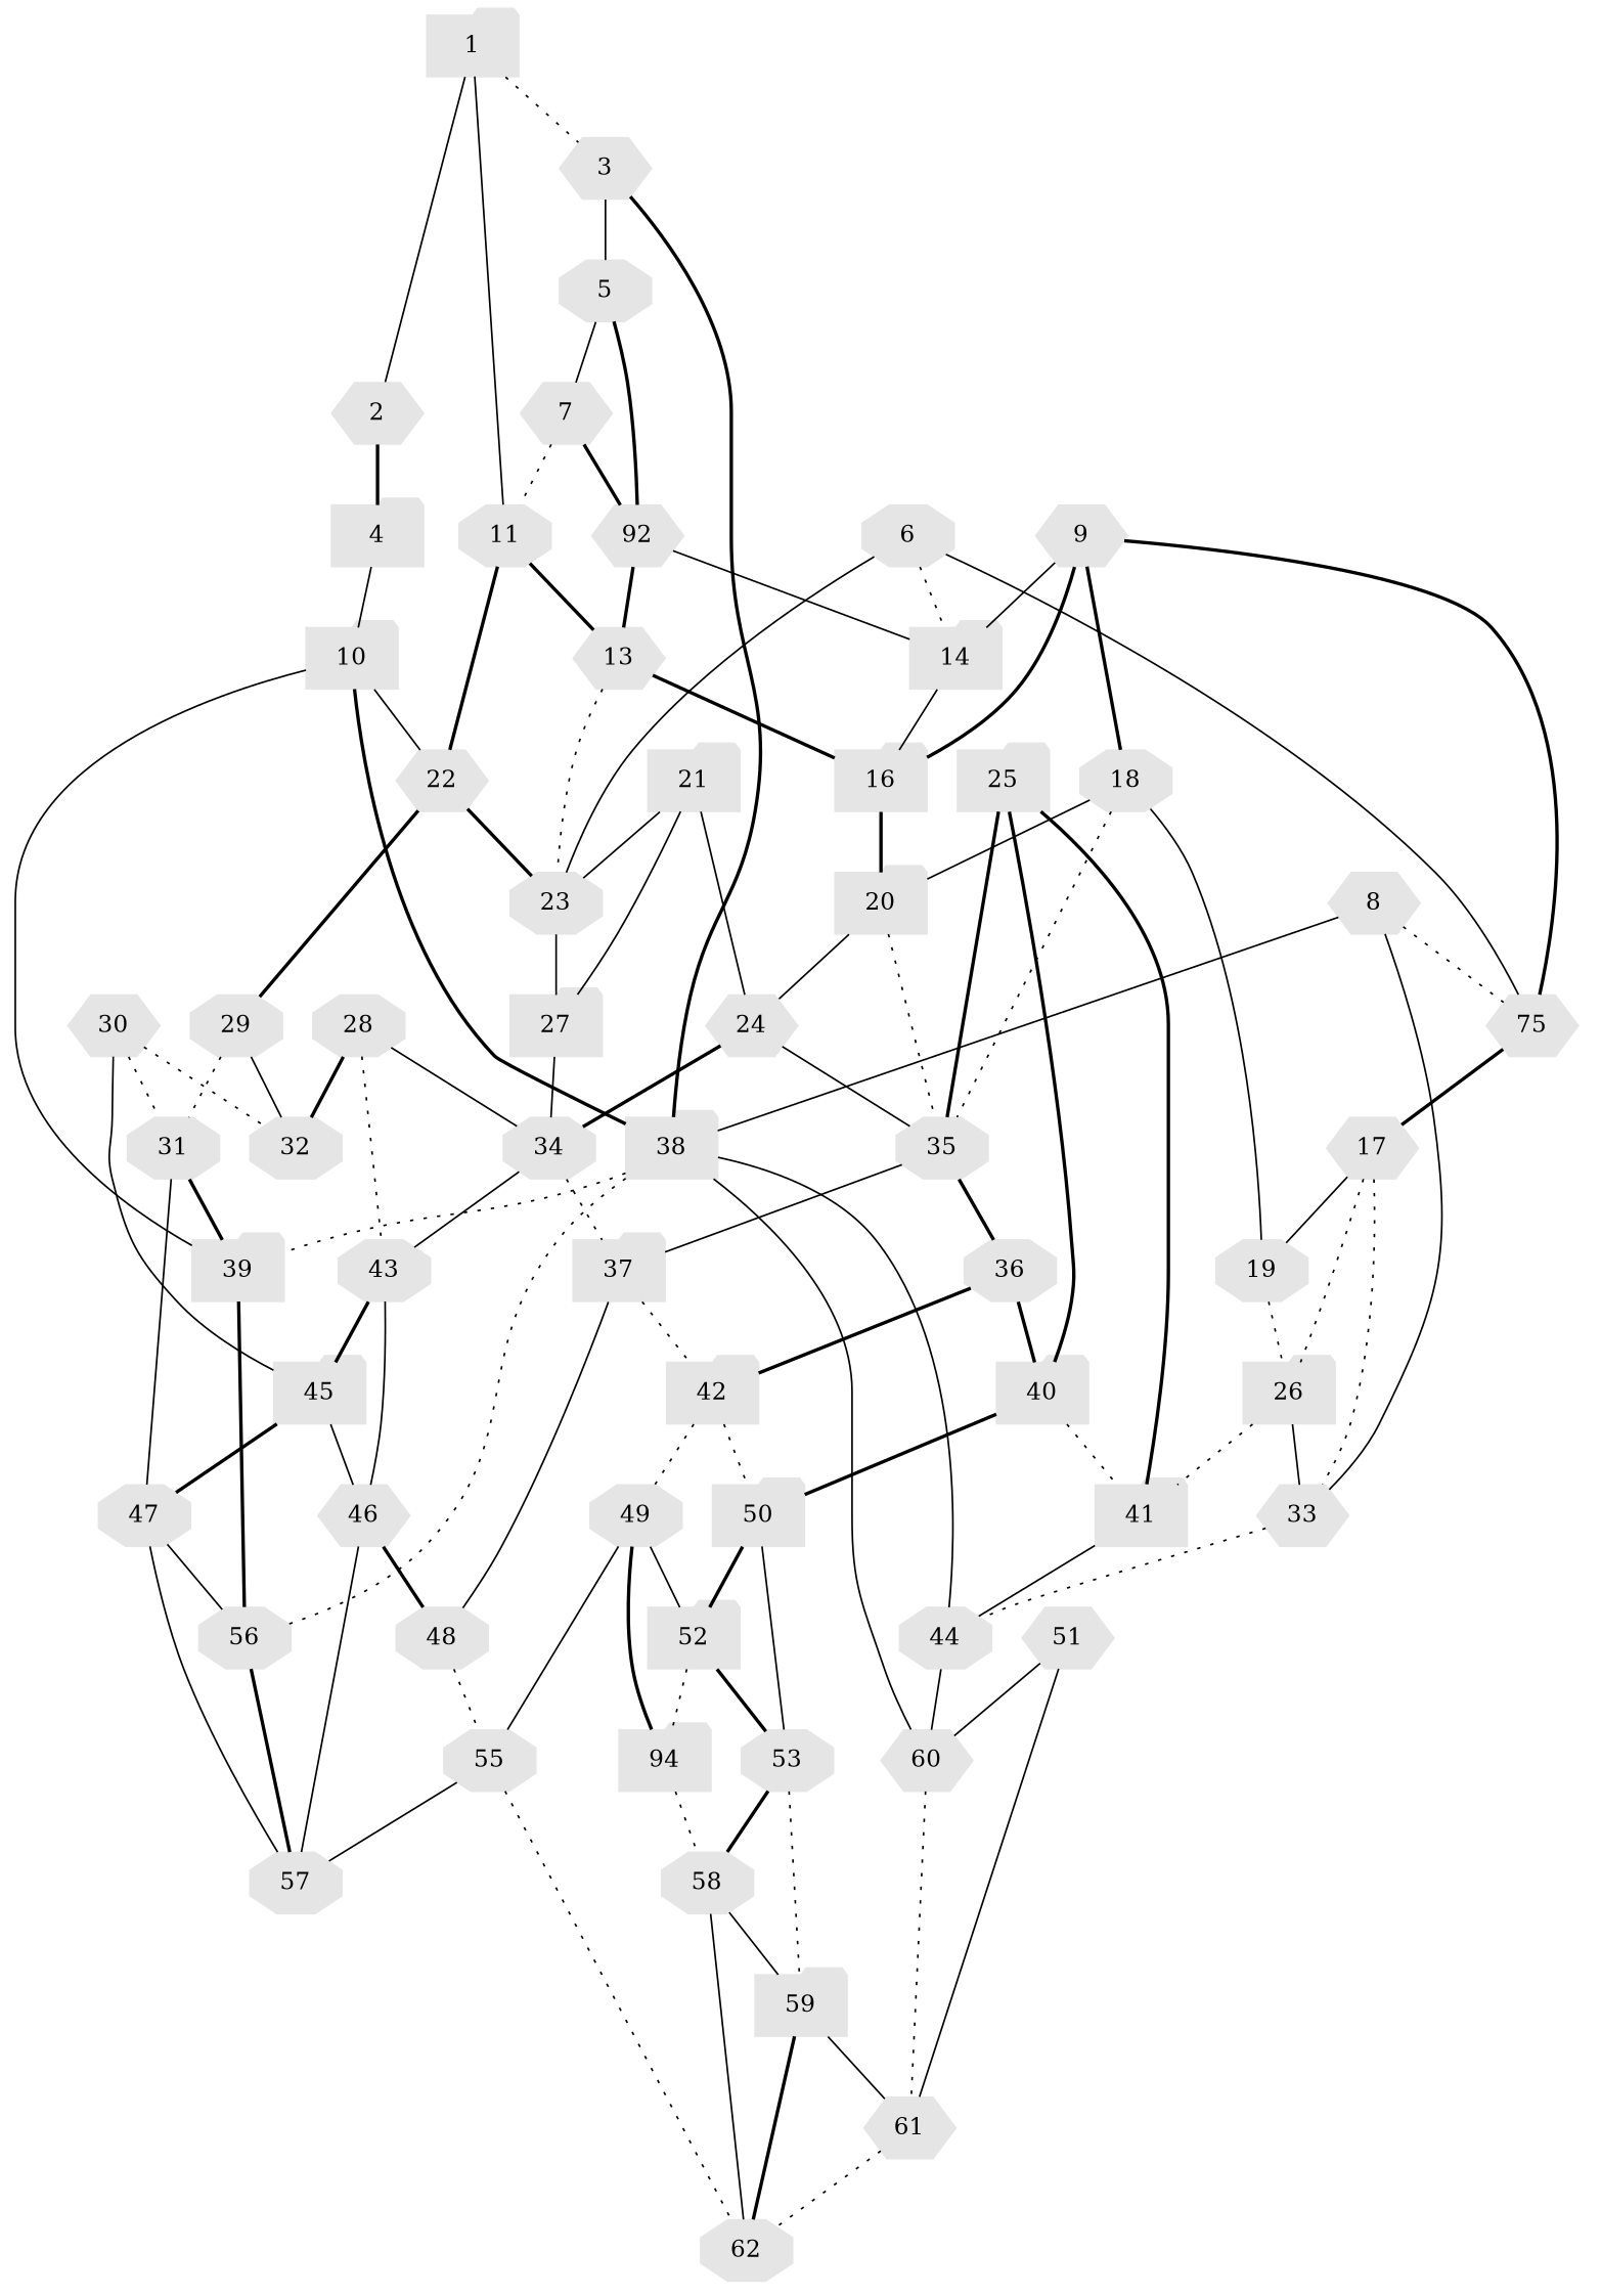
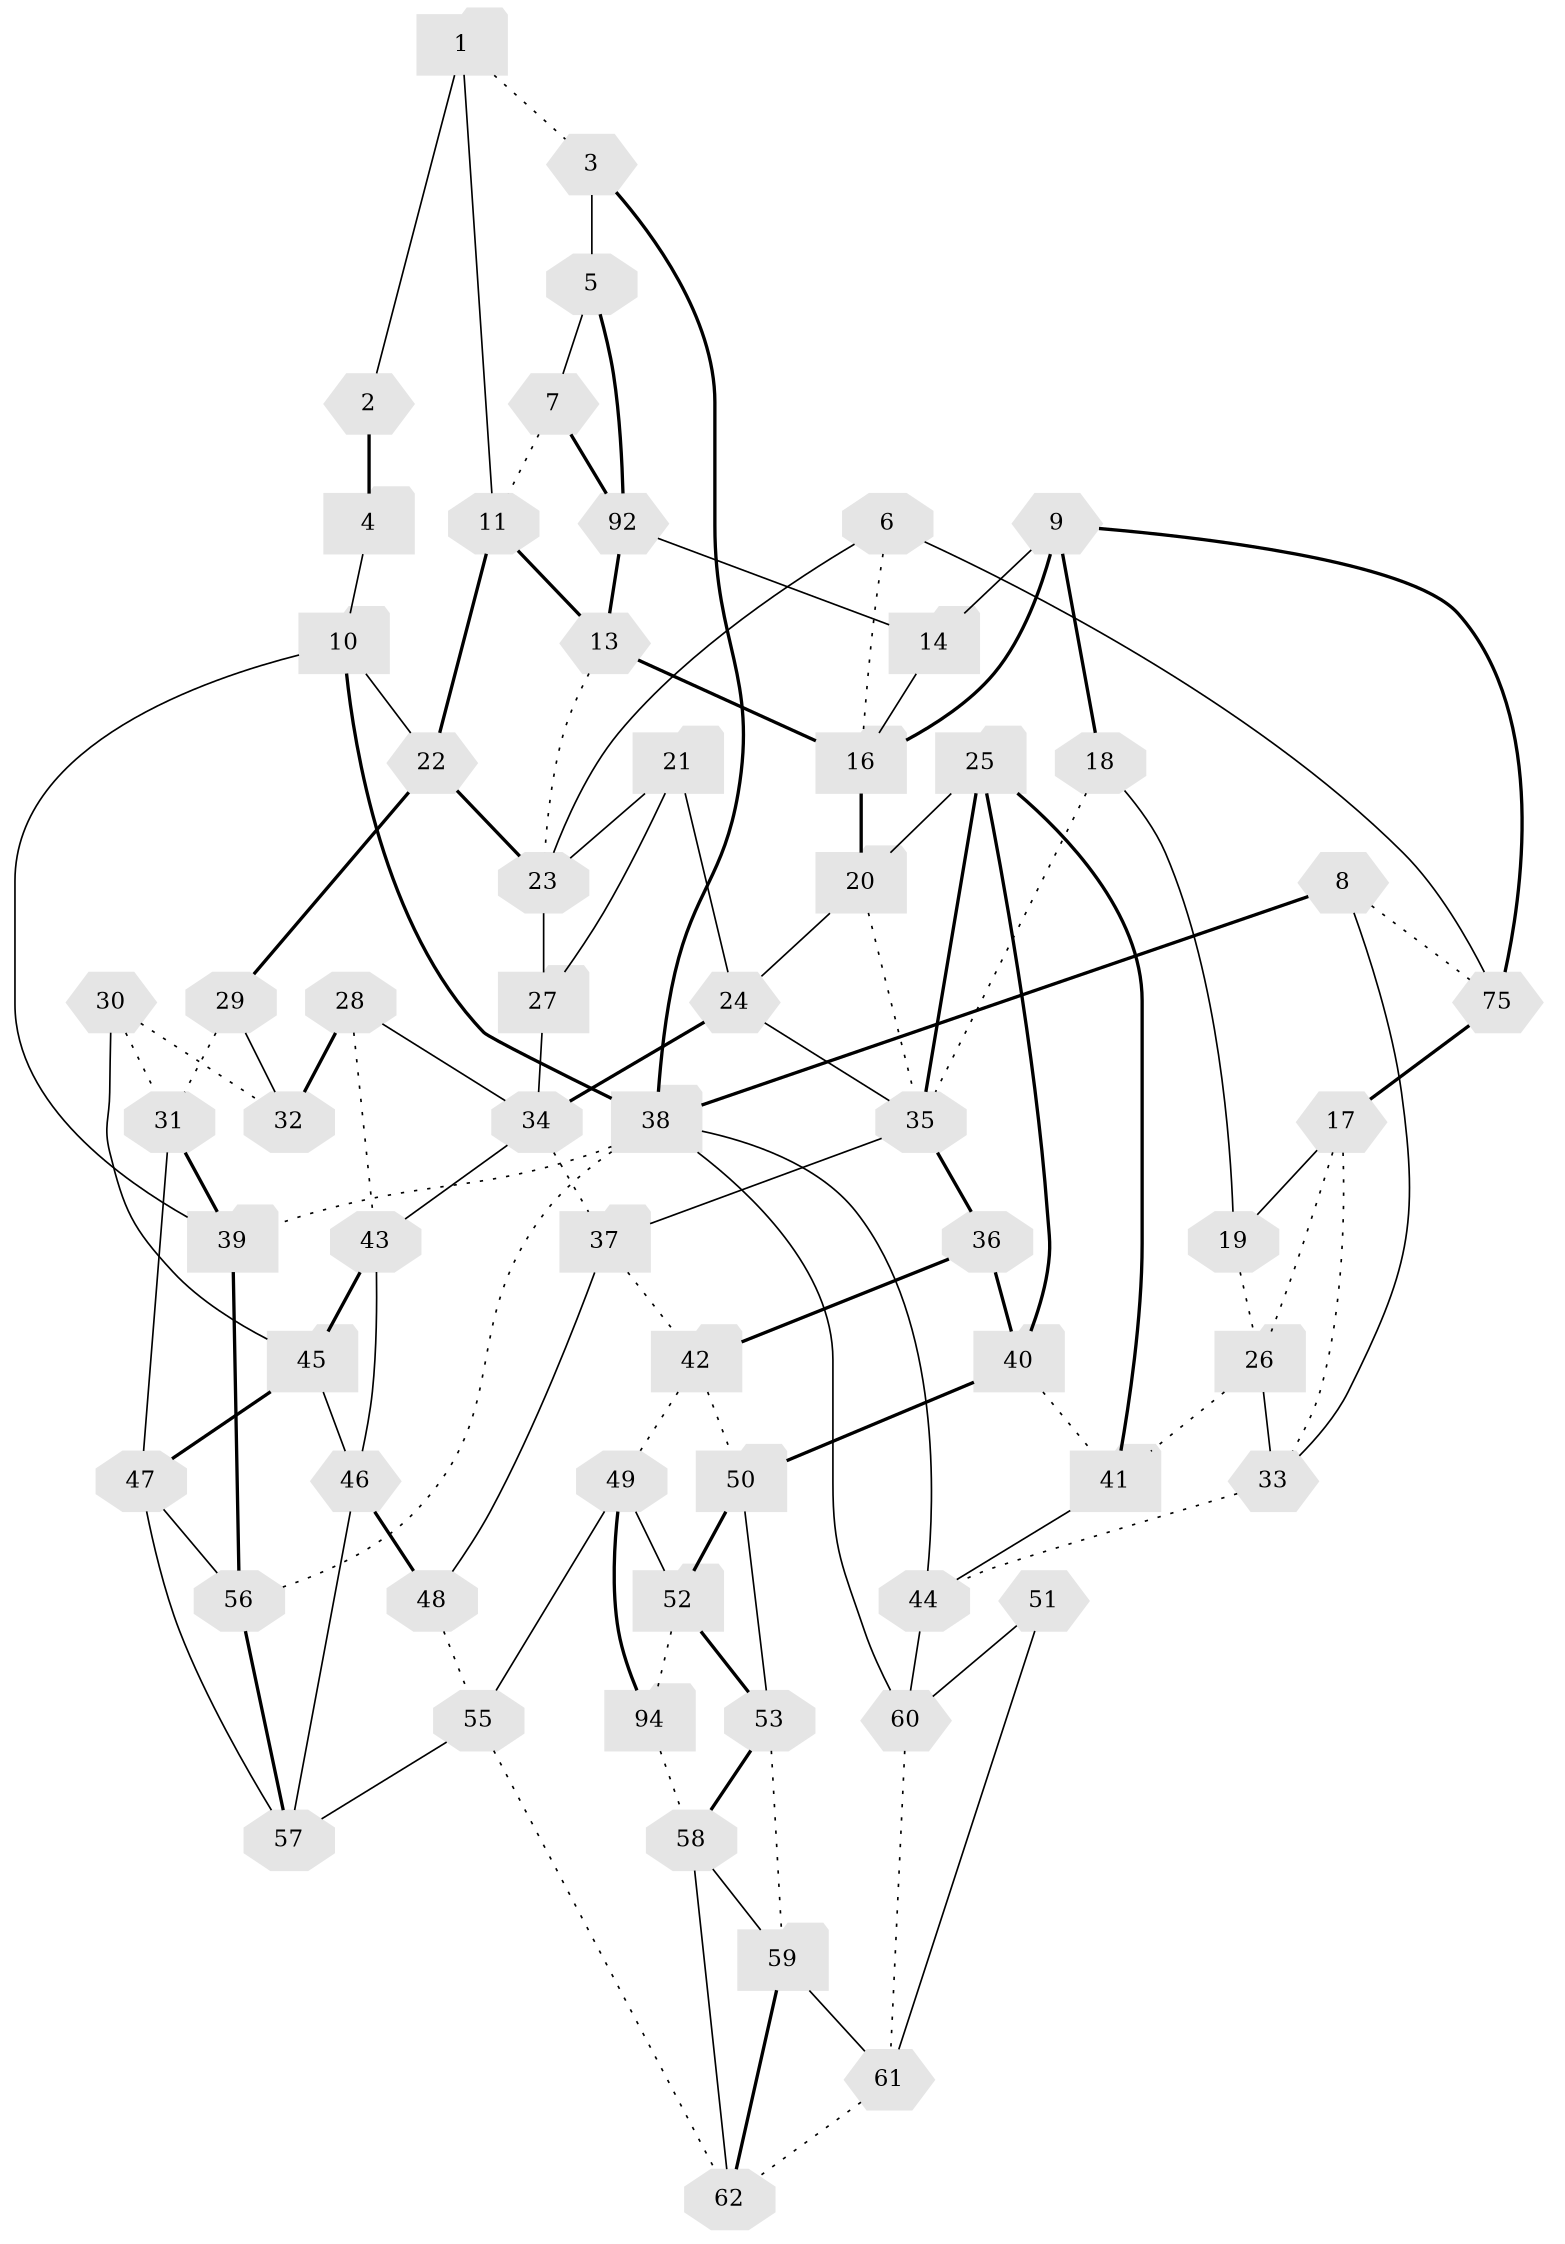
  graph {
    node [color=gray90 shape=octagon style=filled]
    edge [style=solid weight=1.0]
    1 [shape=folder]
    2 [shape=hexagon]
    3 [shape=hexagon]
    11
    4 [shape=folder]
    5
    38 [shape=folder]
    22 [shape=hexagon]
    13 [shape=hexagon]
    10 [shape=folder]
    7 [shape=hexagon]
    n12 [label=92 shape=hexagon]
    39 [shape=folder]
    44
    56
    60 [shape=hexagon]
    14 [shape=folder]
    6
    n19 [label=75 shape=hexagon]
    23
    16 [shape=folder]
    17 [shape=hexagon]
    8 [shape=hexagon]
    33 [shape=hexagon]
    9 [shape=hexagon]
    18
    20 [shape=folder]
    19
    35
    29
    27 [shape=folder]
    26 [shape=folder]
    24 [shape=hexagon]
    41 [shape=folder]
    37 [shape=folder]
    36
    34
    21 [shape=folder]
    32
    31
    25 [shape=folder]
    40 [shape=folder]
    50 [shape=folder]
    43
    28
    45 [shape=folder]
    46 [shape=hexagon]
    47
    30 [shape=hexagon]
    57
    42 [shape=folder]
    48
    49
    55
    61 [shape=hexagon]
    52 [shape=folder]
    53
    n58 [label=94 shape=folder]
    62
    58
    51 [shape=hexagon]
    59 [shape=folder]
    1 -- 2
    1 -- 3 [style=dotted]
    1 -- 11
    2 -- 4 [style=bold weight=2.0]
    3 -- 5
    3 -- 38 [style=bold]
    11 -- 22 [style=bold]
    11 -- 13 [style=bold]
    4 -- 10
    5 -- 7
    5 -- n12 [style=bold]
    38 -- 39 [style=dotted]
    38 -- 44
    38 -- 56 [style=dotted]
    38 -- 60
    22 -- 23 [style=bold]
    22 -- 29 [style=bold]
    13 -- 23 [style=dotted]
    13 -- 16 [style=bold]
    10 -- 38 [style=bold]
    10 -- 22
    10 -- 39
    7 -- 11 [style=dotted]
    7 -- n12 [style=bold]
    n12 -- 13 [style=bold]
    n12 -- 14
    39 -- 56 [style=bold]
    44 -- 60
    56 -- 57 [style=bold]
    60 -- 61 [style=dotted]
    14 -- 16
-   6 -- 14 [style=dotted]
+   6 -- 16 [style=dotted]
    6 -- n19
    6 -- 23
    n19 -- 17 [style=bold]
    23 -- 27
    16 -- 20 [style=bold]
    17 -- 33 [style=dotted]
    17 -- 19
    17 -- 26 [style=dotted]
-   8 -- 38
+   8 -- 38 [style=bold]
    8 -- n19 [style=dotted]
    8 -- 33
    33 -- 44 [style=dotted]
    9 -- 14
    9 -- n19 [style=bold]
    9 -- 16 [style=bold]
    9 -- 18 [style=bold]
-   18 -- 20
+   25 -- 20
    18 -- 19
    18 -- 35 [style=dotted]
    20 -- 35 [style=dotted]
    20 -- 24
    19 -- 26 [style=dotted]
    35 -- 37
    35 -- 36 [style=bold]
    29 -- 32
    29 -- 31 [style=dotted]
    27 -- 34
    26 -- 33
    26 -- 41 [style=dotted]
    24 -- 35
    24 -- 34 [style=bold]
    41 -- 44
    37 -- 42 [style=dotted]
    37 -- 48
    36 -- 40 [style=bold]
    36 -- 42 [style=bold]
    34 -- 37 [style=dotted]
    34 -- 43
    21 -- 23
    21 -- 27
    21 -- 24
    31 -- 39 [style=bold]
    31 -- 47
    25 -- 35 [style=bold]
    25 -- 41 [style=bold]
    25 -- 40 [style=bold]
    40 -- 41 [style=dotted]
    40 -- 50 [style=bold]
    50 -- 52 [style=bold]
    50 -- 53
    43 -- 45 [style=bold]
    43 -- 46
    28 -- 34
    28 -- 32 [style=bold]
    28 -- 43 [style=dotted]
    45 -- 46
    45 -- 47 [style=bold]
    46 -- 57
    46 -- 48 [style=bold]
    47 -- 56
    47 -- 57
    30 -- 32 [style=dotted]
    30 -- 31 [style=dotted]
    30 -- 45
    42 -- 50 [style=dotted]
    42 -- 49 [style=dotted]
    48 -- 55 [style=dotted]
    49 -- 55
    49 -- 52
    49 -- n58 [style=bold]
    55 -- 57
    55 -- 62 [style=dotted]
    61 -- 62 [style=dotted]
    52 -- 53 [style=bold]
    52 -- n58 [style=dotted]
    53 -- 58 [style=bold]
    53 -- 59 [style=dotted]
    n58 -- 58 [style=dotted]
    58 -- 62
    58 -- 59
    51 -- 60
    51 -- 61
    59 -- 61
    59 -- 62 [style=bold]
  }
